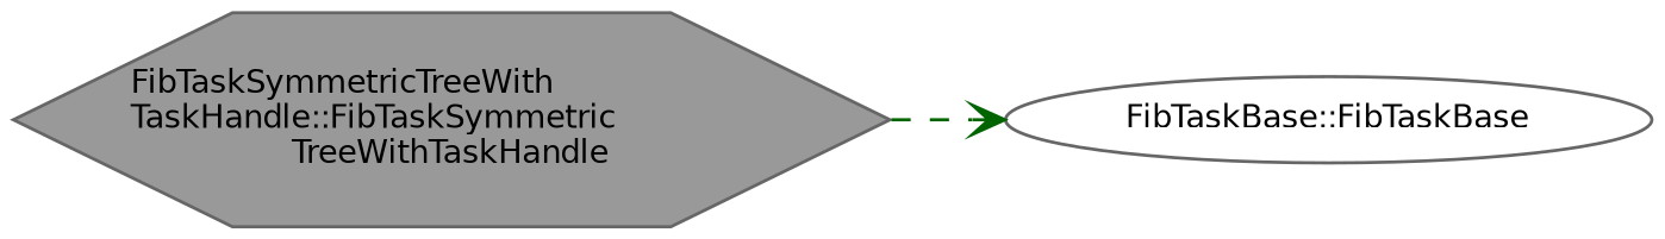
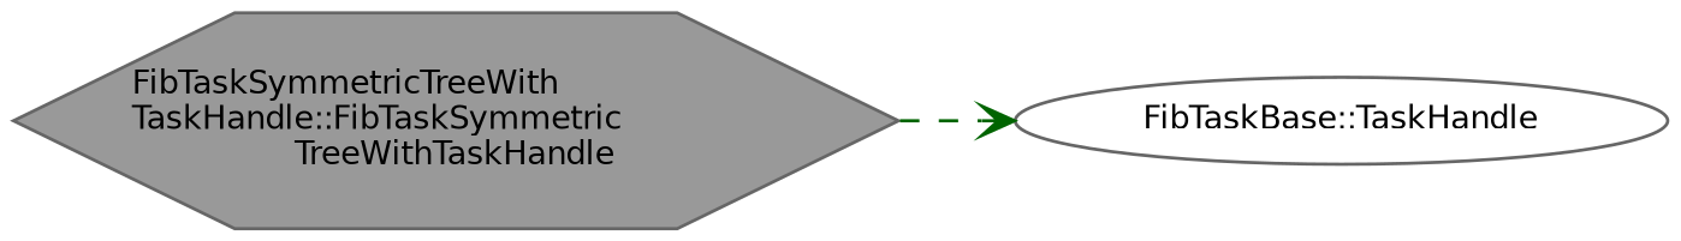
  digraph {
    rankdir=LR
    node [fontname=Helvetica fontsize=10 style=filled]
    n1 [color=gray40 fillcolor=grey60 fontcolor=black height=0.2 label="FibTaskSymmetricTreeWith\lTaskHandle::FibTaskSymmetric\lTreeWithTaskHandle" shape=hexagon width=0.4]
-   n2 [color=grey40 fillcolor=white height=0.2 label="FibTaskBase::FibTaskBase" shape=ellipse width=0.4]
+   n2 [color=grey40 fillcolor=white height=0.2 label="FibTaskBase::TaskHandle" shape=ellipse width=0.4]
    n1 -> n2 [color=darkgreen fontname=Helvetica fontsize=10 labelfontname=Helvetica labelfontsize=10 style=dashed arrowhead=vee]
  }
